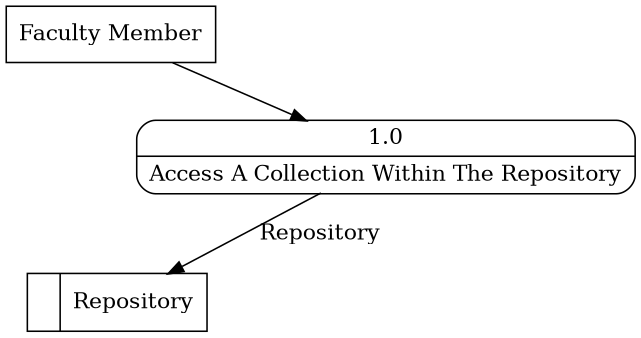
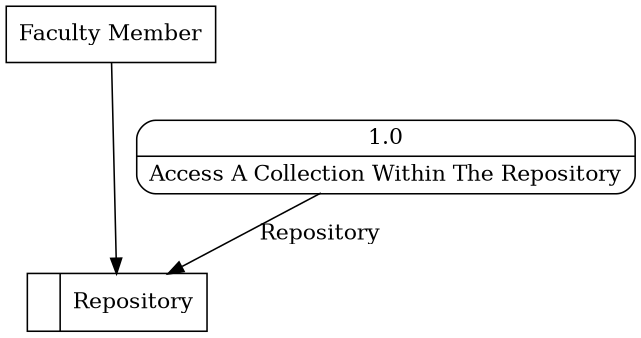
  digraph {
    n1 [label="<f0>  |<f1> Repository " shape=record]
    n2 [label="Faculty Member" shape=box]
    n3 [label="{<f0> 1.0|<f1> Access A Collection Within The Repository }" shape=Mrecord]
-   n2 -> n3
+   n2 -> n1
    n3 -> n1 [label=Repository]
  }
